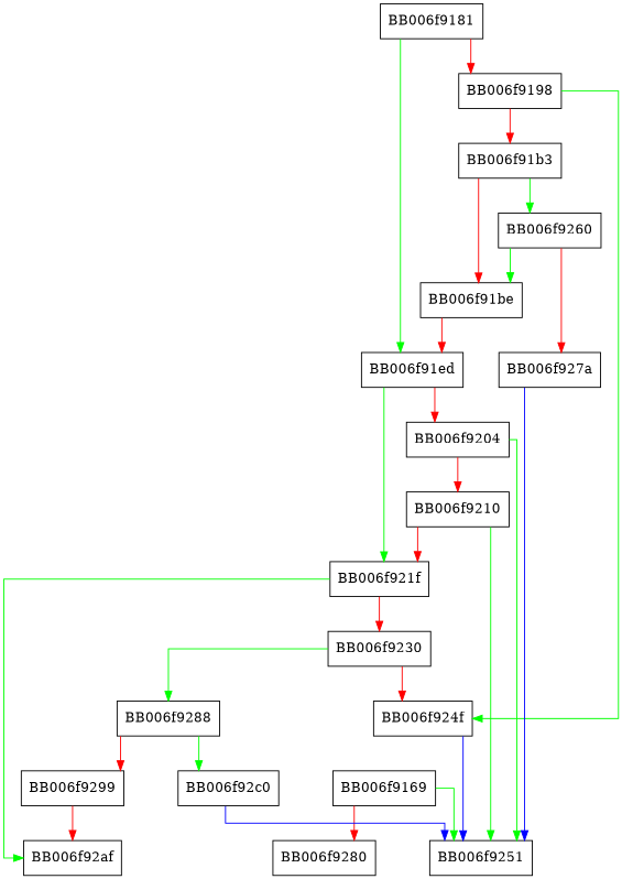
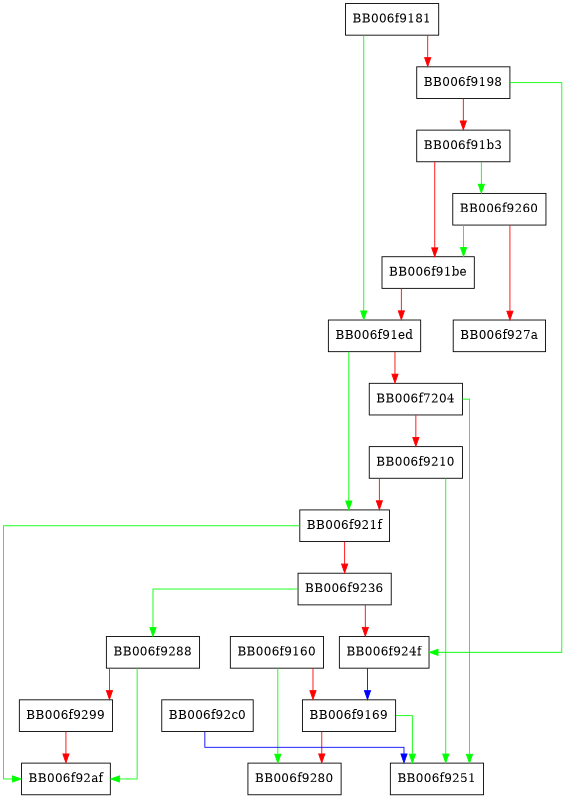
  digraph {
    splines=ortho
    node [shape=box]
    edge [color=red]
+   BB006f9160
    BB006f9280
    BB006f9169
    BB006f9251
    BB006f9181
    BB006f91ed
    BB006f9198
    BB006f921f
-   BB006f9204
+   BB006f9204 [label=BB006f7204]
    BB006f924f
    BB006f91b3
    BB006f92af
-   BB006f9236 [label=BB006f9230]
+   BB006f9236
    BB006f9210
    BB006f9260
    BB006f91be
    BB006f927a
    BB006f9288
    BB006f92c0
    BB006f9299
+   BB006f9160 -> BB006f9280 [color=green]
+   BB006f9160 -> BB006f9169
    BB006f9169 -> BB006f9280
    BB006f9169 -> BB006f9251 [color=green]
    BB006f9181 -> BB006f91ed [color=green]
    BB006f9181 -> BB006f9198
    BB006f91ed -> BB006f921f [color=green]
    BB006f91ed -> BB006f9204
    BB006f9198 -> BB006f924f [color=green]
    BB006f9198 -> BB006f91b3
    BB006f921f -> BB006f92af [color=green]
    BB006f921f -> BB006f9236
    BB006f9204 -> BB006f9251 [color=green]
    BB006f9204 -> BB006f9210
-   BB006f924f -> BB006f9251 [color=blue]
+   BB006f924f -> BB006f9169 [color=blue]
    BB006f91b3 -> BB006f9260 [color=green]
    BB006f91b3 -> BB006f91be
    BB006f9236 -> BB006f924f
    BB006f9236 -> BB006f9288 [color=green]
    BB006f9210 -> BB006f9251 [color=green]
    BB006f9210 -> BB006f921f
    BB006f9260 -> BB006f91be [color=green]
    BB006f9260 -> BB006f927a
    BB006f91be -> BB006f91ed
-   BB006f927a -> BB006f9251 [color=blue]
-   BB006f9288 -> BB006f92c0 [color=green]
+   BB006f9288 -> BB006f92af [color=green]
    BB006f9288 -> BB006f9299
    BB006f92c0 -> BB006f9251 [color=blue]
    BB006f9299 -> BB006f92af
  }
